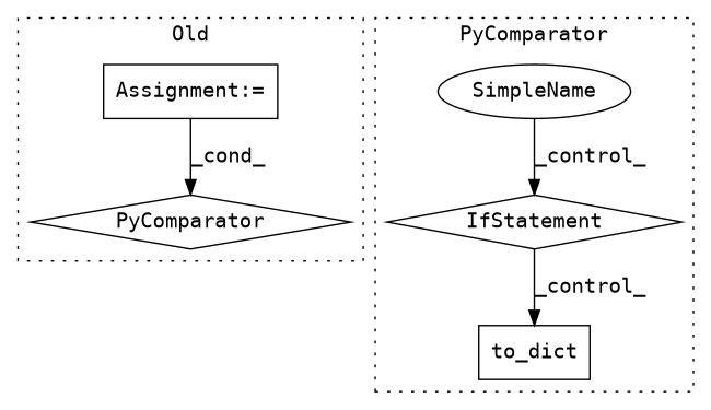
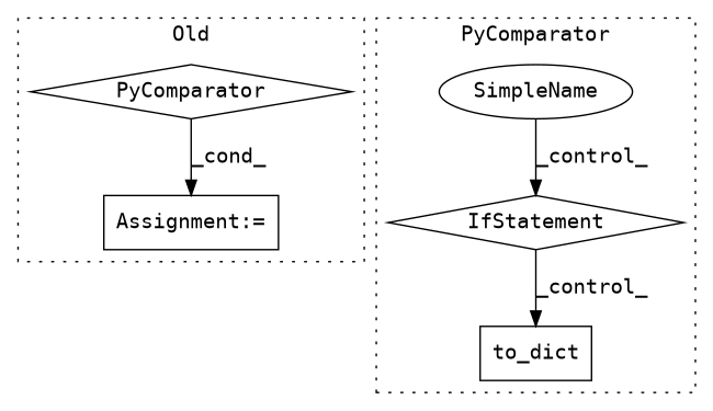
  digraph {
    fontname="DejaVu Sans Mono"
    node [fontname="DejaVu Sans Mono" l=30 s=867 shape=diamond]
    edge [fontname="DejaVu Sans Mono"]
    n1 [a=113 label=PyComparator]
    n2 [a=7 label="Assignment:=" shape=box]
    n3 [a=32 l="8,1" label=to_dict s="1350,1359" shape=box]
    n4 [a=25 l=22 label=IfStatement s=1424]
    n5 [a=42 l=5 label=SimpleName s=1441 shape=ellipse]
    subgraph cluster_1 {
      label=Old
      style=dotted
      n1
      n2
    }
    subgraph cluster_2 {
      label=PyComparator
      style=dotted
      n3
      n4
      n5
    }
-   n2 -> n1 [label=_cond_]
+   n1 -> n2 [label=_cond_]
    n4 -> n3 [label=_control_]
    n5 -> n4 [label=_control_]
  }
